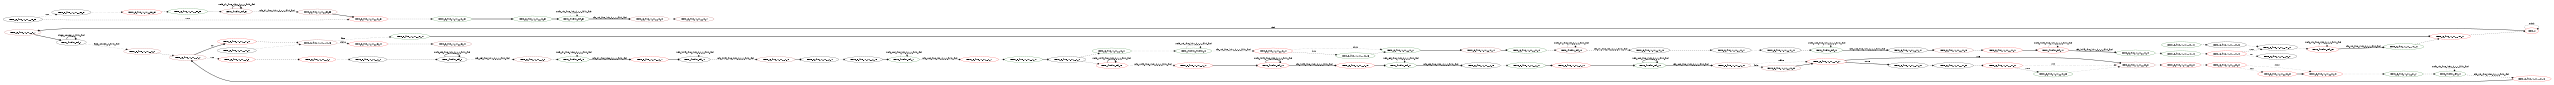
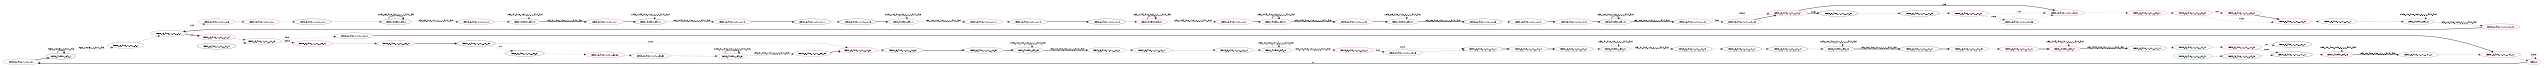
  digraph {
    fontname="Patrick Hand"
    rankdir=LR
    node [color=red fontname="Patrick Hand"]
    edge [arrowhead=diamond fontname="Patrick Hand" style=dashed]
    n1 [color=brown label=LEGUP_F_func_16_BB__0_1]
    n2 [color=black label=LEGUP_function_call_2]
    n3 [color=brown label=LEGUP_F_func_16_BB__0_3]
    n4 [label=LEGUP_0]
    n5 [color=brown label=LEGUP_F_func_16_BB__2_4]
    n6 [label=LEGUP_F_func_16_BB__41_44]
    n7 [label=LEGUP_F_func_16_BB__4_5]
    n8 [color=brown label=LEGUP_F_func_16_BB__42_45]
    n9 [label=LEGUP_F_func_16_BB__4_6]
    n10 [color=darkgreen label=LEGUP_F_func_16_BB__43_46]
    n11 [label=LEGUP_F_func_16_BB__45_48]
    n12 [color=black label=LEGUP_F_func_16_BB__4_7]
    n13 [color=black label=LEGUP_function_call_8]
    n14 [color=brown label=LEGUP_F_func_16_BB__4_9]
    n15 [color=darkgreen label=LEGUP_function_call_10]
    n16 [label=LEGUP_F_func_16_BB__4_11]
    n17 [color=black label=LEGUP_function_call_12]
    n18 [color=brown label=LEGUP_F_func_16_BB__4_13]
    n19 [color=black label=LEGUP_F_func_16_BB__4_14]
    n20 [color=black label=LEGUP_F_func_16_BB__4_15]
    n21 [color=darkgreen label=LEGUP_function_call_16]
    n22 [label=LEGUP_F_func_16_BB__4_17]
    n23 [color=darkgreen label=LEGUP_F_func_16_BB__4_18]
    n24 [color=black label=LEGUP_F_func_16_BB__4_19]
    n25 [label=LEGUP_function_call_20]
    n26 [label=LEGUP_F_func_16_BB__4_21]
    n27 [label=LEGUP_function_call_22]
    n28 [label=LEGUP_F_func_16_BB__4_23]
    n29 [color=darkgreen label=LEGUP_function_call_24]
    n30 [color=black label=LEGUP_F_func_16_BB__4_25]
    n31 [color=darkgreen label=LEGUP_F_func_16_BB__4_26]
    n32 [label=LEGUP_F_func_16_BB__4_27]
    n33 [color=darkgreen label=LEGUP_function_call_28]
    n34 [color=brown label=LEGUP_F_func_16_BB__4_29]
    n35 [color=brown label=LEGUP_F_func_16_BB__23_30]
    n36 [label=LEGUP_F_func_16_BB__24_31]
    n37 [color=brown label=LEGUP_F_func_16_BB__30_36]
    n38 [color=black label=LEGUP_F_func_16_BB__26_32]
    n39 [label=LEGUP_F_func_16_BB__30_37]
    n40 [color=black label=LEGUP_F_func_16_BB__26_33]
    n41 [label=LEGUP_F_func_16_BB__30_38]
    n42 [label=LEGUP_F_func_16_BB__26_34]
    n43 [color=darkgreen label=LEGUP_F_func_16_BB__29_35]
    n44 [label=LEGUP_F_func_16_BB__33_39]
    n45 [label=LEGUP_F_func_16_BB__34_40]
    n46 [color=darkgreen label=LEGUP_F_func_16_BB__36_41]
    n47 [color=darkgreen label=LEGUP_function_call_42]
    n48 [label=LEGUP_F_func_16_BB__36_43]
    n49 [label=LEGUP_F_func_16_BB__107_87]
    n50 [color=brown label=LEGUP_F_func_16_BB__45_49]
    n51 [color=black label=LEGUP_F_func_16_BB__45_50]
    n52 [color=black label=LEGUP_F_func_16_BB__44_47]
    n53 [color=black label=LEGUP_F_func_16_BB__50_51]
    n54 [label=LEGUP_F_func_16_BB__63_56]
    n55 [label=LEGUP_F_func_16_BB__50_52]
    n56 [color=darkgreen label=LEGUP_F_func_16_BB__63_57]
    n57 [color=darkgreen label=LEGUP_F_func_16_BB__50_53]
    n58 [color=darkgreen label=LEGUP_F_func_16_BB__63_58]
    n59 [color=brown label=LEGUP_function_call_54]
    n60 [color=brown label=LEGUP_F_func_16_BB__50_55]
    n61 [color=darkgreen label=LEGUP_function_call_59]
    n62 [color=brown label=LEGUP_F_func_16_BB__63_60]
    n63 [color=brown label=LEGUP_F_func_16_BB__63_61]
    n64 [color=darkgreen label=LEGUP_F_func_16_BB__63_62]
-   n65 [color=darkgreen label=LEGUP_function_function_63]
+   n65 [color=darkgreen label=LEGUP_function_call_63]
    n66 [label=LEGUP_F_func_16_BB__63_64]
    n67 [color=darkgreen label=LEGUP_F_func_16_BB__73_65]
    n68 [color=darkgreen label=LEGUP_F_func_16_BB__74_66]
    n69 [color=brown label=LEGUP_F_func_16_BB__74_67]
    n70 [color=darkgreen label=LEGUP_F_func_16_BB__74_68]
    n71 [color=brown label=LEGUP_function_call_69]
    n72 [color=black label=LEGUP_F_func_16_BB__74_70]
    n73 [color=black label=LEGUP_F_func_16_BB__74_71]
    n74 [color=black label=LEGUP_F_func_16_BB__74_72]
    n75 [color=darkgreen label=LEGUP_function_call_73]
    n76 [color=black label=LEGUP_F_func_16_BB__74_74]
    n77 [color=brown label=LEGUP_F_func_16_BB__74_75]
    n78 [label=LEGUP_F_func_16_BB__74_76]
    n79 [label=LEGUP_function_call_77]
    n80 [color=darkgreen label=LEGUP_F_func_16_BB__74_78]
    n81 [color=darkgreen label=LEGUP_F_func_16_BB__74_79]
    n82 [label=LEGUP_F_func_16_BB__74_80]
    n83 [color=black label=LEGUP_F_func_16_BB__98_81]
    n84 [color=black label=LEGUP_F_func_16_BB__101_84]
    n85 [label=LEGUP_function_call_85]
    n86 [color=darkgreen label=LEGUP_F_func_16_BB__98_82]
    n87 [color=black label=LEGUP_F_func_16_BB__98_83]
    n88 [color=darkgreen label=LEGUP_F_func_16_BB__101_86]
    n1 -> n2 [arrowhead=dot style=bold]
    n2 -> n2 [arrowhead=dot label="~legup_memcpy_4_finish_final" style=bold]
    n2 -> n3 [label=legup_memcpy_4_finish_final style=dotted]
    n3 -> n5 [arrowhead=dot]
-   n4 -> n1 [label=start style=bold]
+   n4 -> n1 [label=int style=bold]
    n4 -> n4 [arrowhead=dot label="~start"]
    n5 -> n6 [label="%3" style=bold]
    n5 -> n7 [arrowhead=dot label="~%3" style=dotted]
    n6 -> n8 [arrowhead=dot]
    n7 -> n9 [arrowhead=dot]
    n8 -> n10 [label=false style=dotted]
    n8 -> n11 [label="~false" style=dotted]
    n9 -> n12 [arrowhead=dot style=dotted]
    n10 -> n49 [arrowhead=dot style=bold]
    n11 -> n50
    n12 -> n13
    n13 -> n13 [arrowhead=dot label="~safe_add_func_int16_t_s_s_finish_final" style=bold]
    n13 -> n14 [label=safe_add_func_int16_t_s_s_finish_final style=dotted]
    n14 -> n15
    n15 -> n15 [arrowhead=dot label="~safe_div_func_int32_t_s_s_finish_final" style=dotted]
-   n15 -> n16 [label=safe_div_func_int33_t_s_s_finish_final style=bold]
+   n15 -> n16 [label=safe_div_func_int32_t_s_s_finish_final style=bold]
    n16 -> n17 [arrowhead=dot style=bold]
    n17 -> n17 [arrowhead=dot label="~safe_lshift_func_uint8_t_u_u_finish_final" style=dotted]
    n17 -> n18 [label=safe_lshift_func_uint8_t_u_u_finish_final]
    n18 -> n19 [arrowhead=dot style=bold]
    n19 -> n20 [arrowhead=dot style=dotted]
    n20 -> n21 [style=bold]
    n21 -> n21 [label="~safe_mod_func_int8_t_s_s_finish_final"]
    n21 -> n22 [label=safe_mod_func_int8_t_s_s_finish_final]
    n22 -> n23 [style=dotted]
    n23 -> n24 [arrowhead=dot style=bold]
    n24 -> n25 [arrowhead=dot]
    n25 -> n25 [label="~safe_rshift_func_uint8_t_u_s_finish_final" style=bold]
    n25 -> n26 [arrowhead=dot label=safe_rshift_func_uint8_t_u_s_finish_final style=dotted]
    n26 -> n27 [arrowhead=dot style=bold]
    n27 -> n27 [arrowhead=dot label="~safe_lshift_func_uint8_t_u_s_finish_final" style=bold]
    n27 -> n28 [label=safe_lshift_func_uint8_t_u_s_finish_final style=bold]
    n28 -> n29 [arrowhead=dot style=bold]
    n29 -> n29 [label="~safe_add_func_uint8_t_u_u_finish_final"]
    n29 -> n30 [arrowhead=dot label=safe_add_func_uint8_t_u_u_finish_final style=bold]
    n30 -> n31 [arrowhead=dot style=dotted]
    n31 -> n32 [style=bold]
    n32 -> n33 [arrowhead=dot style=bold]
    n33 -> n33 [arrowhead=dot label="~safe_mod_func_uint8_t_u_u_finish_final" style=bold]
    n33 -> n34 [label=safe_mod_func_uint8_t_u_u_finish_final style=bold]
    n34 -> n35 [arrowhead=dot label=false]
    n34 -> n36 [label="~false" style=dotted]
    n35 -> n36 [arrowhead=dot style=bold]
    n36 -> n37 [arrowhead=dot label="%25" style=bold]
    n36 -> n38 [label="~%25" style=bold]
    n37 -> n39 [arrowhead=dot style=dotted]
    n38 -> n40
    n39 -> n41 [arrowhead=dot]
    n40 -> n42 [arrowhead=dot]
    n41 -> n44 [arrowhead=dot label="%32" style=dotted]
    n41 -> n45 [label="~%32" style=dotted]
    n42 -> n37 [label="%28" style=dotted]
    n42 -> n43 [label="~%28"]
    n43 -> n37 [arrowhead=dot style=dotted]
    n44 -> n45 [style=bold]
    n45 -> n46 [style=dotted]
    n46 -> n47 [arrowhead=dot]
    n47 -> n47 [arrowhead=dot label="~safe_sub_func_int32_t_s_s_finish_final" style=dotted]
    n47 -> n48 [label=safe_sub_func_int32_t_s_s_finish_final]
    n48 -> n5 [style=bold]
    n49 -> n4 [arrowhead=dot]
+   n50 -> n51 [style=bold]
    n51 -> n53 [label="%49" style=dotted]
    n51 -> n54 [label="~%49"]
    n52 -> n8 [style=dotted]
    n53 -> n55 [arrowhead=dot style=dotted]
    n54 -> n56
    n55 -> n57 [arrowhead=dot]
    n56 -> n58 [style=bold]
    n57 -> n59
    n58 -> n61 [arrowhead=dot style=bold]
    n59 -> n59 [label="~safe_div_func_uint16_t_u_u_finish_final" style=bold]
    n59 -> n60 [arrowhead=dot label=safe_div_func_uint16_t_u_u_finish_final]
    n60 -> n54 [arrowhead=dot style=bold]
    n61 -> n61 [arrowhead=dot label="~safe_sub_func_int8_t_s_s_finish_final"]
    n61 -> n62 [arrowhead=dot label=safe_sub_func_int8_t_s_s_finish_final style=bold]
    n62 -> n63 [style=dotted]
-   n24 -> n64 [arrowhead=dot]
+   n63 -> n64 [arrowhead=dot]
    n64 -> n65 [style=dotted]
    n65 -> n65 [label="~safe_sub_func_int16_t_s_s_finish_final"]
    n65 -> n66 [arrowhead=dot label=safe_sub_func_int16_t_s_s_finish_final style=dotted]
    n66 -> n67 [label=true]
    n66 -> n68 [label="~true" style=dotted]
    n67 -> n68
    n68 -> n69 [arrowhead=dot style=bold]
    n69 -> n70 [arrowhead=dot style=bold]
    n70 -> n71
    n71 -> n71 [arrowhead=dot label="~safe_div_func_int8_t_s_s_finish_final"]
    n71 -> n72 [label=safe_div_func_int8_t_s_s_finish_final]
    n72 -> n73
    n73 -> n74 [style=dotted]
    n74 -> n75
    n75 -> n75 [label="~safe_mod_func_int16_t_s_s_finish_final"]
    n75 -> n76 [label=safe_mod_func_int16_t_s_s_finish_final style=bold]
    n76 -> n77 [arrowhead=dot style=bold]
    n77 -> n78
    n78 -> n79 [style=bold]
    n79 -> n79 [arrowhead=dot label="~safe_lshift_func_int16_t_s_u_finish_final"]
    n79 -> n80 [label=safe_lshift_func_int16_t_s_u_finish_final style=bold]
    n80 -> n81 [arrowhead=dot style=dotted]
    n81 -> n82 [arrowhead=dot style=dotted]
    n82 -> n83 [arrowhead=dot label="%97" style=dotted]
    n82 -> n84 [label="~%97"]
    n84 -> n85 [style=dotted]
    n85 -> n85 [arrowhead=dot label="~safe_sub_func_uint8_t_u_u_finish_final"]
    n85 -> n88 [label=safe_sub_func_uint8_t_u_u_finish_final style=bold]
    n86 -> n87
    n87 -> n84 [style=dotted]
    n88 -> n49 [arrowhead=dot]
  }
